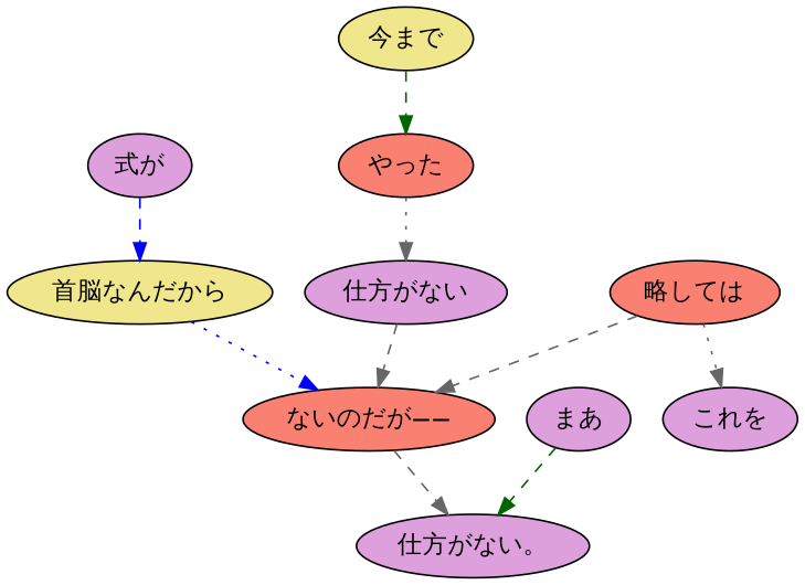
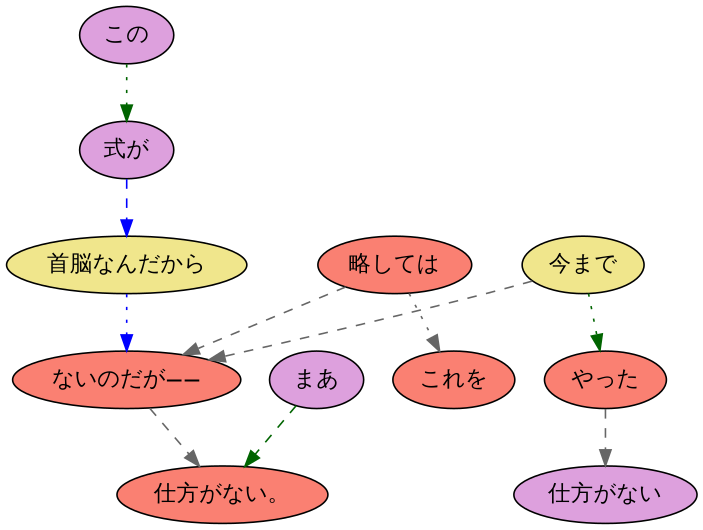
  digraph {
    fontname=Lato
    node [fillcolor=plum fontname=Lato style=filled]
    edge [color=gray40 fontname=Lato style=dashed]
+   n1 [label="この"]
    n2 [label="式が"]
    n3 [fillcolor=khaki label="首脳なんだから"]
    n4 [fillcolor=salmon label="ないのだが——"]
-   n5 [label="仕方がない。"]
-   n6 [label="これを"]
+   n5 [fillcolor=salmon label="仕方がない。"]
+   n6 [fillcolor=salmon label="これを"]
    n7 [fillcolor=salmon label="略しては"]
    n8 [fillcolor=khaki label="今まで"]
    n9 [fillcolor=salmon label="やった"]
    n10 [label="仕方がない"]
    n11 [label="まあ"]
+   n1 -> n2 [color=darkgreen style=dotted]
    n2 -> n3 [color=blue]
    n3 -> n4 [color=blue style=dotted]
    n4 -> n5
    n7 -> n4
    n7 -> n6 [style=dotted]
-   n8 -> n9 [color=darkgreen]
-   n9 -> n10 [style=dotted]
-   n10 -> n4
+   n8 -> n9 [color=darkgreen style=dotted]
+   n9 -> n10
+   n8 -> n4
    n11 -> n5 [color=darkgreen]
  }
